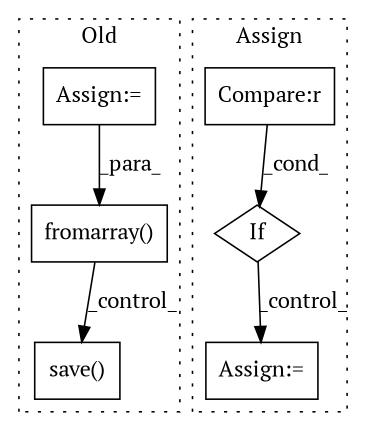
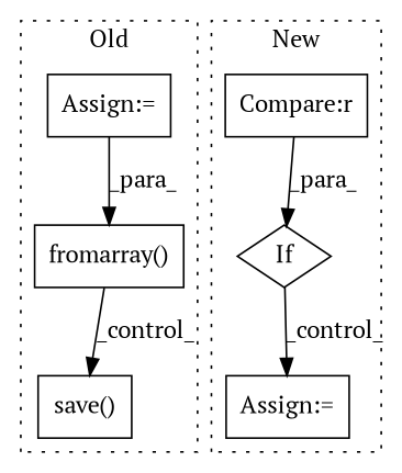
  digraph {
    fontname="PT Serif"
    node [a=75 fontname="PT Serif" l=3 shape=box]
    edge [fontname="PT Serif"]
    n1 [l="16,1" label="fromarray()" s="1786,1811"]
    n2 [l="45,1" label="save()" s="1786,1876"]
    n3 [a=68 label="Assign:=" s=1762]
    n4 [a=96 label=If s=1596 shape=diamond]
    n5 [a=68 label="Assign:=" s=1651]
    n6 [a=40 l=29 label="Compare:r" s=1599]
    subgraph cluster_1 {
      label=Old
      style=dotted
      n1
      n2
      n3
    }
    subgraph cluster_2 {
-     label=Assign
+     label=New
      style=dotted
      n4
      n5
      n6
    }
    n1 -> n2 [label=_control_]
    n3 -> n1 [label=_para_]
    n4 -> n5 [label=_control_]
-   n6 -> n4 [label=_cond_]
+   n6 -> n4 [label=_para_]
  }
